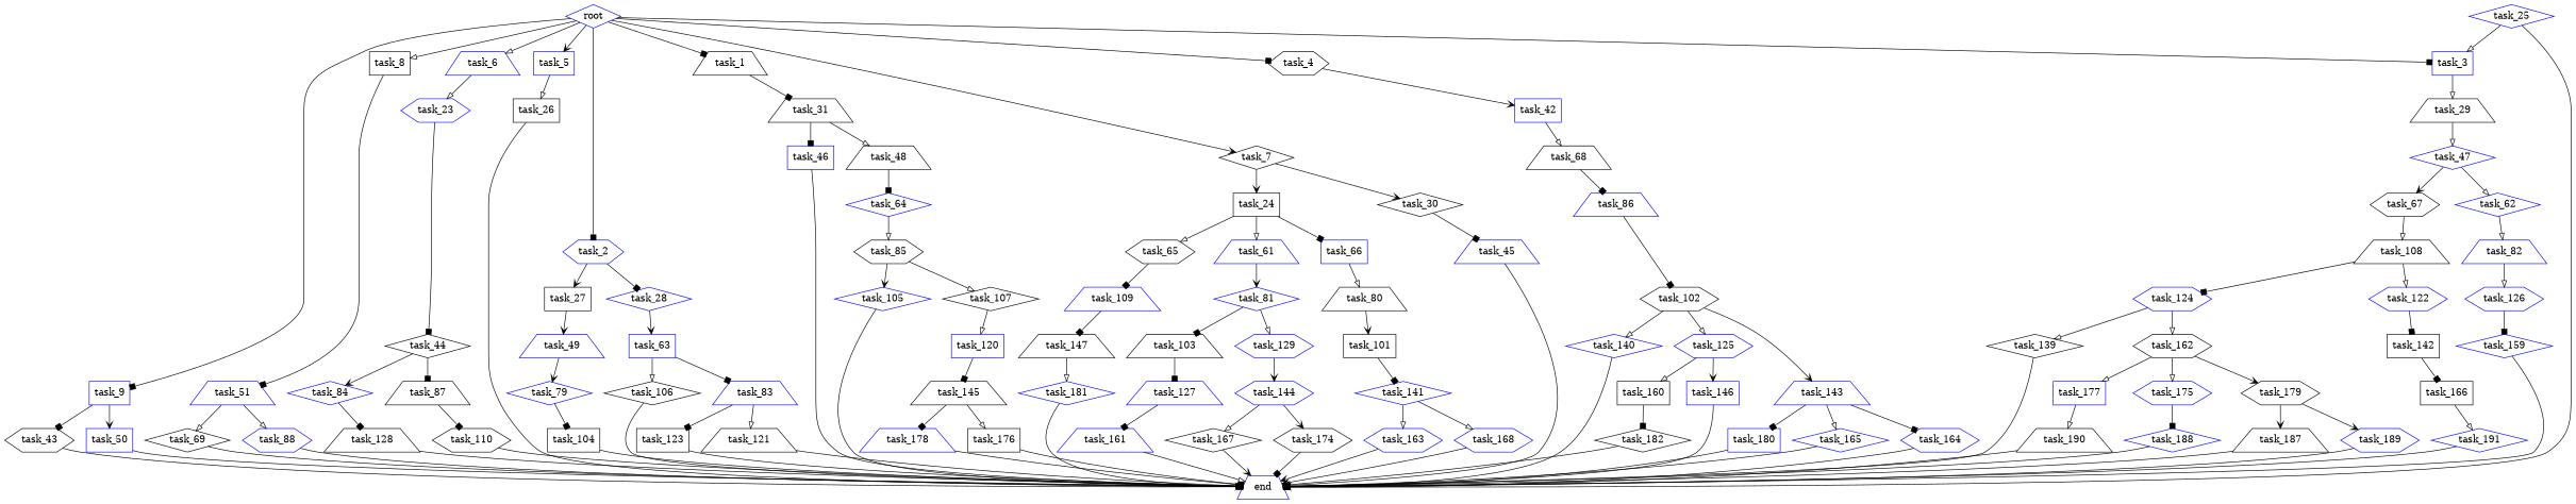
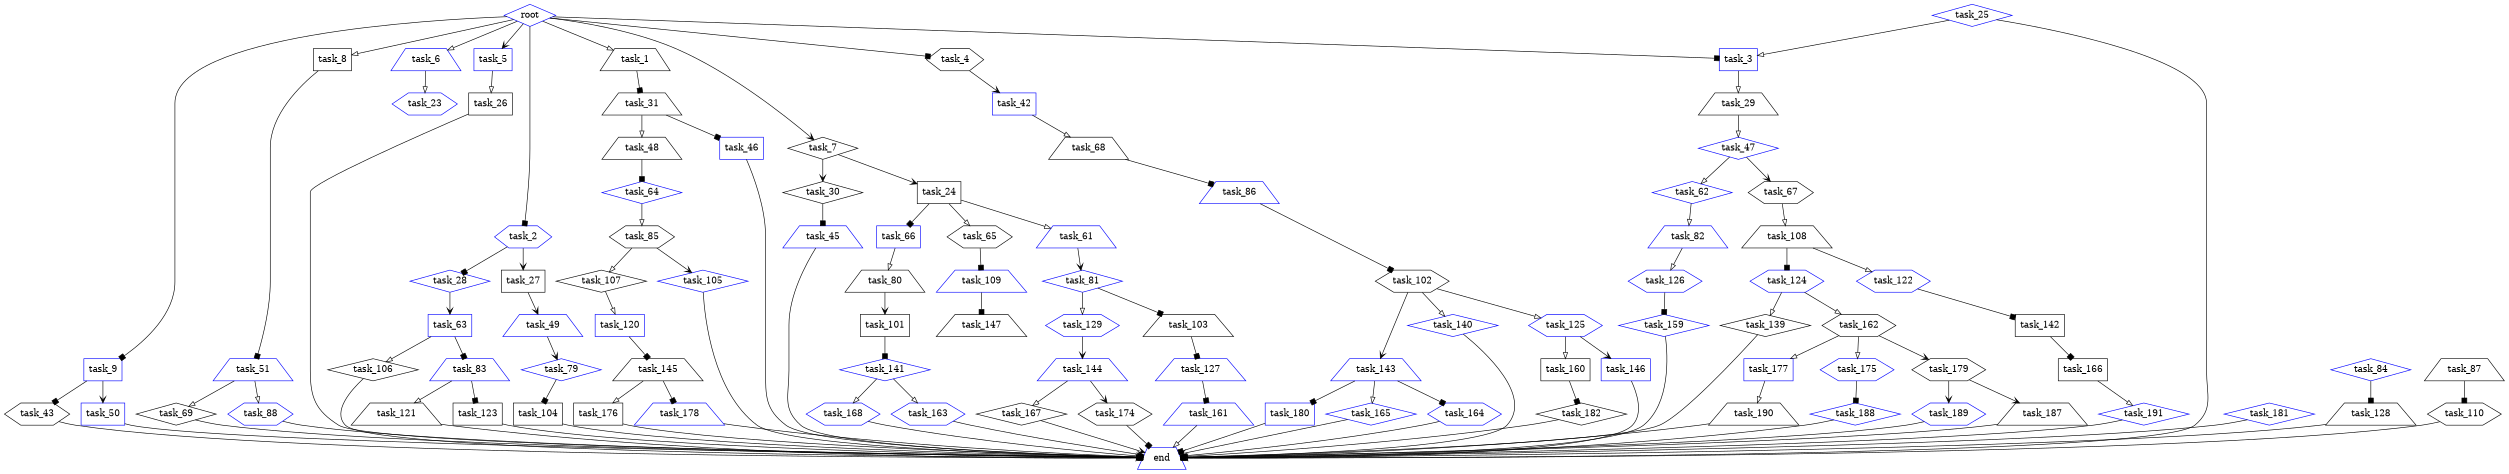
  digraph {
    node [color=blue shape=trapezium]
    edge [arrowhead=onormal]
    task_129 [shape=hexagon]
-   task_144 [shape=hexagon]
+   task_144
    task_174 [color=black shape=hexagon]
    task_167 [color=black shape=diamond]
    task_27 [color=black shape=box]
    task_49
    task_79 [shape=diamond]
    task_122 [shape=hexagon]
    task_142 [color=black shape=box]
    task_166 [color=black shape=box]
    task_50 [shape=box]
    end
    task_181 [shape=diamond]
    task_182 [color=black shape=diamond]
    task_187 [color=black]
    task_5 [shape=box]
    task_26 [color=black shape=box]
    task_4 [color=black shape=hexagon]
    task_42 [shape=box]
    task_68 [color=black]
    task_121 [color=black]
    task_84 [shape=diamond]
    task_128 [color=black]
    task_81 [shape=diamond]
    task_103 [color=black]
    task_127
    task_147 [color=black]
    task_190 [color=black]
    task_180 [shape=box]
    task_143
    task_165 [shape=diamond]
    task_164 [shape=hexagon]
    task_64 [shape=diamond]
    task_85 [color=black shape=hexagon]
    task_105 [shape=diamond]
    task_107 [color=black shape=diamond]
    task_161
    task_141 [shape=diamond]
    task_168 [shape=hexagon]
    task_163 [shape=hexagon]
    task_31 [color=black]
    task_48 [color=black]
    task_46 [shape=box]
    task_88 [shape=hexagon]
    task_51
    task_69 [color=black shape=diamond]
    task_28 [shape=diamond]
    task_63 [shape=box]
    task_83
    task_106 [color=black shape=diamond]
    task_126 [shape=hexagon]
    task_82
    task_159 [shape=diamond]
    task_9 [shape=box]
    task_43 [color=black shape=hexagon]
-   task_44 [color=black shape=diamond]
    task_87 [color=black]
    task_110 [color=black shape=hexagon]
    task_191 [shape=diamond]
    task_102 [color=black shape=hexagon]
    task_140 [shape=diamond]
    task_125 [shape=hexagon]
    task_160 [color=black shape=box]
    task_146 [shape=box]
    root [shape=diamond]
    task_8 [color=black shape=box]
    task_6
    task_3 [shape=box]
    task_2 [shape=hexagon]
    task_1 [color=black]
    task_7 [color=black shape=diamond]
    task_23 [shape=hexagon]
    task_29 [color=black]
    task_24 [color=black shape=box]
    task_30 [color=black shape=diamond]
    task_86
    task_179 [color=black shape=hexagon]
    task_189 [shape=hexagon]
    task_80 [color=black]
    task_101 [color=black shape=box]
    task_123 [color=black shape=box]
    task_188 [shape=diamond]
    task_65 [color=black shape=hexagon]
    task_61
    task_66 [shape=box]
    task_109
    task_104 [color=black shape=box]
    task_177 [shape=box]
    task_25 [shape=diamond]
    task_47 [shape=diamond]
    task_139 [color=black shape=diamond]
    task_120 [shape=box]
    task_176 [color=black shape=box]
    task_62 [shape=diamond]
    task_145 [color=black]
    task_45
    task_108 [color=black]
    task_124 [shape=hexagon]
    task_162 [color=black shape=hexagon]
    task_175 [shape=hexagon]
    task_178
    task_67 [color=black shape=hexagon]
    task_129 -> task_144 [arrowhead=vee]
    task_144 -> task_174 [arrowhead=vee]
    task_144 -> task_167
    task_174 -> end [arrowhead=box]
    task_167 -> end [arrowhead=vee]
    task_27 -> task_49 [arrowhead=vee]
    task_49 -> task_79 [arrowhead=vee]
    task_79 -> task_104 [arrowhead=box]
    task_122 -> task_142 [arrowhead=box]
    task_142 -> task_166 [arrowhead=box]
    task_166 -> task_191
    task_50 -> end
    task_181 -> end
    task_182 -> end [arrowhead=vee]
    task_187 -> end [arrowhead=vee]
    task_5 -> task_26
    task_26 -> end
    task_4 -> task_42 [arrowhead=vee]
    task_42 -> task_68
    task_68 -> task_86 [arrowhead=box]
    task_121 -> end [arrowhead=box]
    task_84 -> task_128 [arrowhead=box]
    task_128 -> end
    task_81 -> task_129
    task_81 -> task_103 [arrowhead=box]
    task_103 -> task_127 [arrowhead=box]
    task_127 -> task_161 [arrowhead=box]
-   task_147 -> task_181
    task_190 -> end [arrowhead=box]
    task_180 -> end [arrowhead=box]
    task_143 -> task_180 [arrowhead=box]
    task_143 -> task_165
    task_143 -> task_164 [arrowhead=box]
    task_165 -> end [arrowhead=vee]
    task_164 -> end
    task_64 -> task_85
    task_85 -> task_105 [arrowhead=vee]
    task_85 -> task_107
    task_105 -> end [arrowhead=box]
    task_107 -> task_120
    task_161 -> end
    task_141 -> task_168
    task_141 -> task_163
    task_168 -> end [arrowhead=vee]
    task_163 -> end [arrowhead=vee]
    task_31 -> task_48
    task_31 -> task_46 [arrowhead=box]
    task_48 -> task_64 [arrowhead=box]
    task_46 -> end [arrowhead=vee]
    task_88 -> end [arrowhead=box]
    task_51 -> task_88
    task_51 -> task_69
    task_69 -> end [arrowhead=box]
    task_28 -> task_63 [arrowhead=vee]
    task_63 -> task_83 [arrowhead=box]
    task_63 -> task_106
    task_83 -> task_121
    task_83 -> task_123 [arrowhead=box]
    task_106 -> end
    task_126 -> task_159 [arrowhead=box]
    task_82 -> task_126
    task_159 -> end [arrowhead=vee]
    task_9 -> task_50 [arrowhead=vee]
    task_9 -> task_43 [arrowhead=box]
    task_43 -> end [arrowhead=vee]
-   task_44 -> task_84 [arrowhead=vee]
-   task_44 -> task_87 [arrowhead=box]
    task_87 -> task_110 [arrowhead=box]
    task_110 -> end [arrowhead=box]
    task_191 -> end
    task_102 -> task_143 [arrowhead=vee]
    task_102 -> task_140
    task_102 -> task_125
    task_140 -> end [arrowhead=box]
    task_125 -> task_160
    task_125 -> task_146 [arrowhead=vee]
    task_160 -> task_182 [arrowhead=box]
    task_146 -> end
    root -> task_5 [arrowhead=vee]
    root -> task_4 [arrowhead=box]
    root -> task_9 [arrowhead=box]
    root -> task_8
    root -> task_6
    root -> task_3 [arrowhead=box]
    root -> task_2 [arrowhead=box]
-   root -> task_1 [arrowhead=box]
+   root -> task_1
    root -> task_7 [arrowhead=vee]
    task_8 -> task_51 [arrowhead=box]
    task_6 -> task_23
    task_3 -> task_29
    task_2 -> task_27 [arrowhead=vee]
    task_2 -> task_28 [arrowhead=box]
    task_1 -> task_31 [arrowhead=box]
    task_7 -> task_24 [arrowhead=vee]
    task_7 -> task_30 [arrowhead=vee]
-   task_23 -> task_44 [arrowhead=box]
    task_29 -> task_47
    task_24 -> task_65
    task_24 -> task_61
    task_24 -> task_66 [arrowhead=box]
    task_30 -> task_45 [arrowhead=box]
    task_86 -> task_102 [arrowhead=box]
    task_179 -> task_187 [arrowhead=vee]
    task_179 -> task_189 [arrowhead=vee]
    task_189 -> end [arrowhead=vee]
    task_80 -> task_101 [arrowhead=vee]
    task_101 -> task_141 [arrowhead=box]
    task_123 -> end
    task_188 -> end
    task_65 -> task_109 [arrowhead=box]
    task_61 -> task_81 [arrowhead=vee]
    task_66 -> task_80
    task_109 -> task_147 [arrowhead=box]
    task_104 -> end [arrowhead=box]
    task_177 -> task_190
    task_25 -> end [arrowhead=box]
    task_25 -> task_3
    task_47 -> task_62
    task_47 -> task_67 [arrowhead=vee]
    task_139 -> end
    task_120 -> task_145 [arrowhead=box]
    task_176 -> end [arrowhead=box]
    task_62 -> task_82
    task_145 -> task_176
    task_145 -> task_178 [arrowhead=box]
    task_45 -> end [arrowhead=box]
    task_108 -> task_122
    task_108 -> task_124 [arrowhead=box]
    task_124 -> task_139
    task_124 -> task_162
    task_162 -> task_179 [arrowhead=vee]
    task_162 -> task_177
    task_162 -> task_175
    task_175 -> task_188 [arrowhead=box]
    task_178 -> end [arrowhead=box]
    task_67 -> task_108
  }
